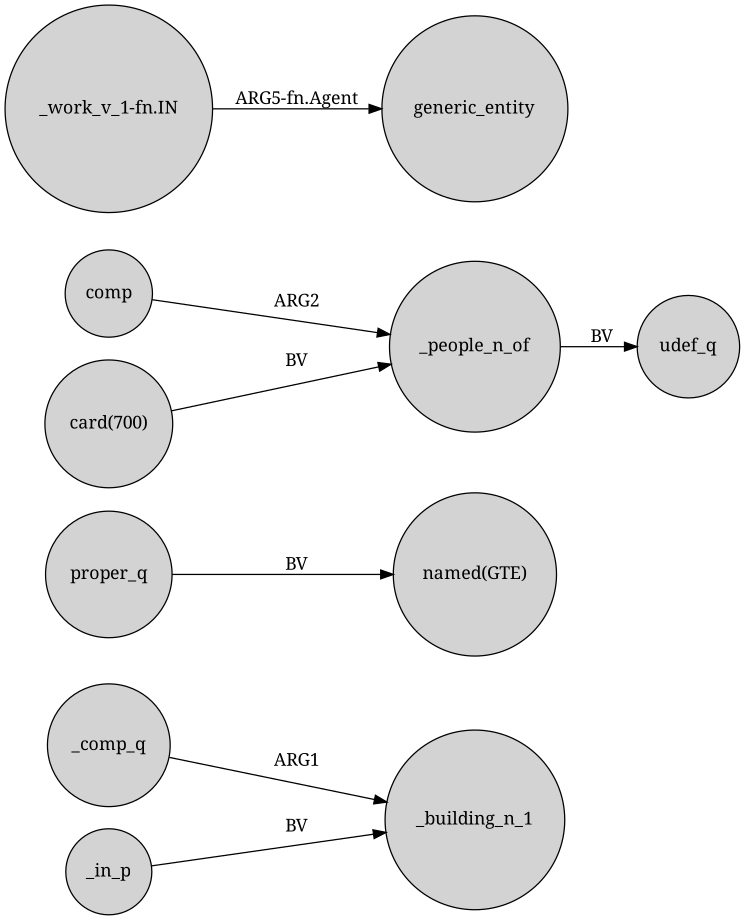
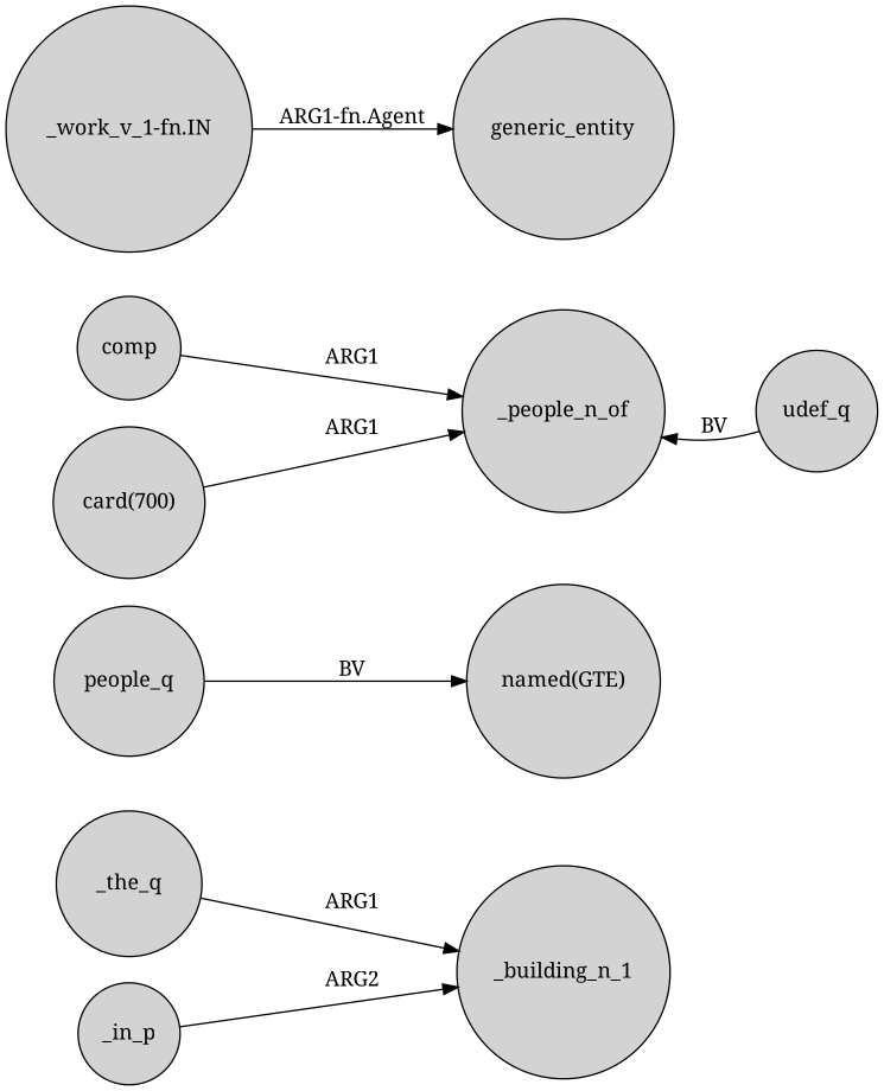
  digraph {
    fontname="Noto Serif"
    rankdir=LR
    node [fontname="Noto Serif" shape=circle style=filled]
    edge [fontname="Noto Serif"]
-   _the_q [label=_comp_q]
+   _the_q
    _building_n_1
-   proper_q
+   proper_q [label=people_q]
    "named(GTE)"
    comp
    _people_n_of
    udef_q
    _in_p
    "_work_v_1-fn.IN"
    generic_entity
    "card(700)"
    _the_q -> _building_n_1 [label=ARG1]
    proper_q -> "named(GTE)" [label=BV]
-   comp -> _people_n_of [label=ARG2]
-   _people_n_of -> udef_q [label=BV]
-   _in_p -> _building_n_1 [label=BV]
-   "_work_v_1-fn.IN" -> generic_entity [label="ARG5-fn.Agent"]
-   "card(700)" -> _people_n_of [label=BV]
+   comp -> _people_n_of [label=ARG1]
+   udef_q -> _people_n_of [label=BV]
+   _in_p -> _building_n_1 [label=ARG2]
+   "_work_v_1-fn.IN" -> generic_entity [label="ARG1-fn.Agent"]
+   "card(700)" -> _people_n_of [label=ARG1]
  }
